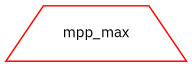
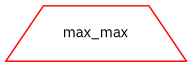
  digraph {
    rankdir=TB
    fontname="IBM Plex Sans"
-   n1 [color=red fillcolor=white fontname="IBM Plex Sans" fontsize=10 height=0.2 label=mpp_max shape=trapezium style=filled width=0.4]
+   n1 [color=red fillcolor=white fontname="IBM Plex Sans" fontsize=10 height=0.2 label=max_max shape=trapezium style=filled width=0.4]
  }
